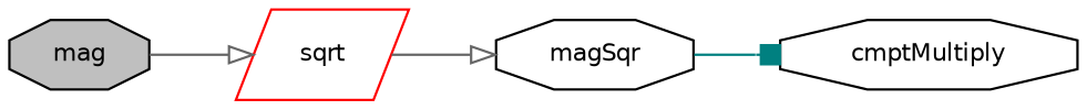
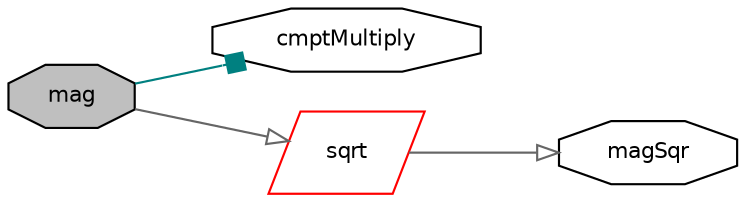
  digraph {
    rankdir=LR
    node [color=black fontname=Helvetica fontsize=10 shape=octagon]
    edge [arrowhead=onormal color=gray40 fontname=Helvetica fontsize=10 labelfontname=Helvetica labelfontsize=10 style=solid]
    n1 [fillcolor=grey75 fontcolor=black height=0.2 label=mag style=filled width=0.4]
    n2 [height=0.2 label=cmptMultiply width=0.4]
    n3 [color=red height=0.2 label=sqrt shape=parallelogram width=0.4]
    n4 [height=0.2 label=magSqr width=0.4]
-   n4 -> n2 [arrowhead=box color=teal]
+   n1 -> n2 [arrowhead=box color=teal]
    n1 -> n3
    n3 -> n4
  }
